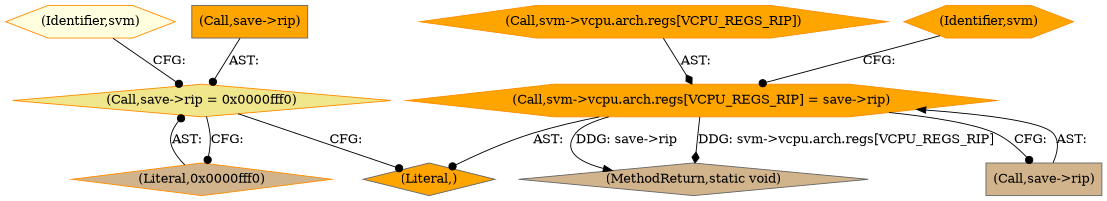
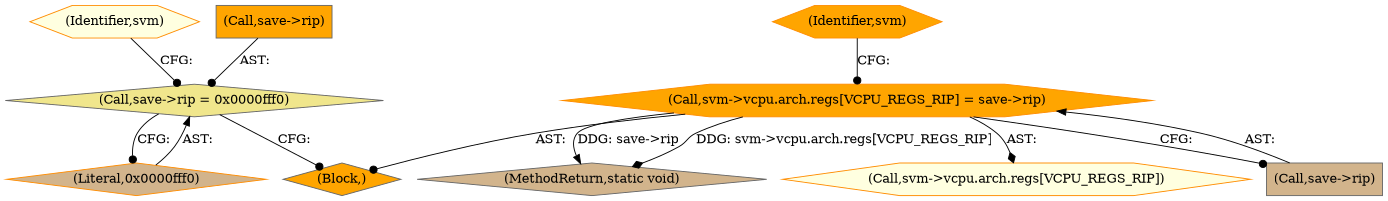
  digraph {
    node [color=darkorange fillcolor=orange shape=hexagon style=filled]
    edge [arrowhead=dot]
    n1 [label="(Call,svm->vcpu.arch.regs[VCPU_REGS_RIP] = save->rip)"]
    n2 [color=gray40 fillcolor=tan label="(Call,save->rip)" shape=box]
-   n3 [color=gray40 label="(Literal,)" shape=diamond]
+   n3 [color=gray40 label="(Block,)" shape=diamond]
    n4 [color=gray40 fillcolor=tan label="(MethodReturn,static void)" shape=diamond]
-   n5 [fillcolor=khaki label="(Call,save->rip = 0x0000fff0)" shape=diamond]
+   n5 [color=gray40 fillcolor=khaki label="(Call,save->rip = 0x0000fff0)" shape=diamond]
    n6 [fillcolor=tan label="(Literal,0x0000fff0)" shape=diamond]
-   n7 [label="(Call,svm->vcpu.arch.regs[VCPU_REGS_RIP])"]
+   n7 [fillcolor=lightyellow label="(Call,svm->vcpu.arch.regs[VCPU_REGS_RIP])"]
    n8 [fillcolor=lightyellow label="(Identifier,svm)"]
    n9 [label="(Identifier,svm)"]
    n10 [color=gray40 label="(Call,save->rip)" shape=box]
    n1 -> n2 [label="CFG: "]
    n1 -> n3 [label="AST: "]
    n1 -> n4 [arrowhead=normal label="DDG: save->rip"]
    n1 -> n4 [arrowhead=diamond label="DDG: svm->vcpu.arch.regs[VCPU_REGS_RIP]"]
    n2 -> n1 [arrowhead=normal label="AST: "]
    n5 -> n3 [label="CFG: "]
    n5 -> n6 [label="CFG: "]
-   n6 -> n5 [label="AST: "]
-   n7 -> n1 [arrowhead=diamond label="AST: "]
+   n6 -> n5 [arrowhead=normal label="AST: "]
+   n1 -> n7 [arrowhead=diamond label="AST: "]
    n8 -> n5 [label="CFG: "]
    n9 -> n1 [label="CFG: "]
    n10 -> n5 [label="AST: "]
  }
